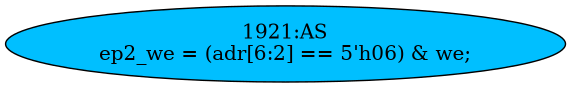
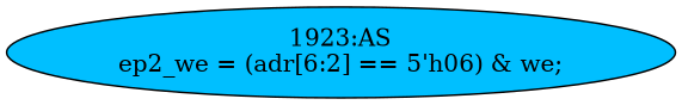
  strict digraph {
    rankdir=LR
-   n1 [ast="<pyverilog.vparser.ast.Assign object at 0x7f0a38d99290>" def_var="['ep2_we']" fillcolor=deepskyblue label="1921:AS\nep2_we = (adr[6:2] == 5'h06) & we;" statements="[]" style=filled typ=Assign use_var="['adr', 'we']"]
+   n1 [ast="<pyverilog.vparser.ast.Assign object at 0x7f0a38d99290>" def_var="['ep2_we']" fillcolor=deepskyblue label="1923:AS\nep2_we = (adr[6:2] == 5'h06) & we;" statements="[]" style=filled typ=Assign use_var="['adr', 'we']"]
  }
